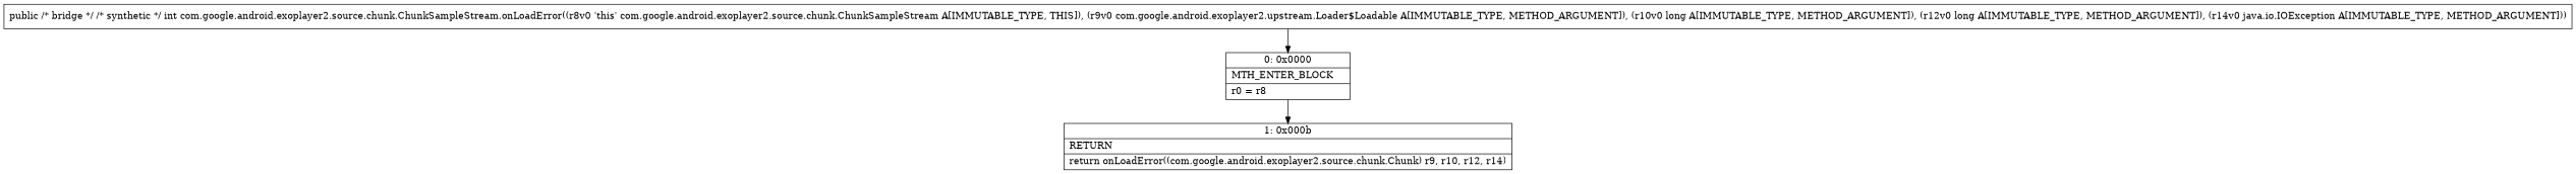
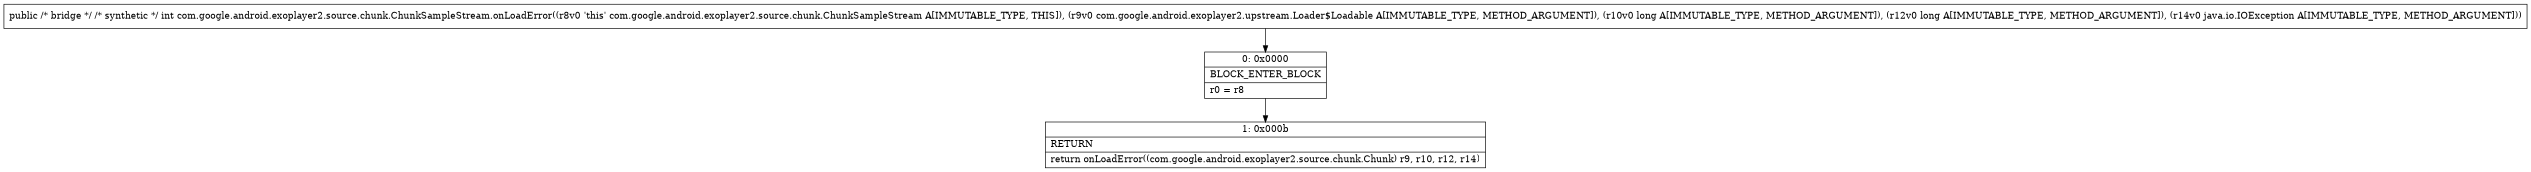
  digraph {
    node [shape=record]
-   n1 [label="{0\:\ 0x0000|MTH_ENTER_BLOCK\l|r0 = r8\l}"]
+   n1 [label="{0\:\ 0x0000|BLOCK_ENTER_BLOCK\l|r0 = r8\l}"]
    n2 [label="{1\:\ 0x000b|RETURN\l|return onLoadError((com.google.android.exoplayer2.source.chunk.Chunk) r9, r10, r12, r14)\l}"]
    n3 [label="{public \/* bridge *\/ \/* synthetic *\/ int com.google.android.exoplayer2.source.chunk.ChunkSampleStream.onLoadError((r8v0 'this' com.google.android.exoplayer2.source.chunk.ChunkSampleStream A[IMMUTABLE_TYPE, THIS]), (r9v0 com.google.android.exoplayer2.upstream.Loader$Loadable A[IMMUTABLE_TYPE, METHOD_ARGUMENT]), (r10v0 long A[IMMUTABLE_TYPE, METHOD_ARGUMENT]), (r12v0 long A[IMMUTABLE_TYPE, METHOD_ARGUMENT]), (r14v0 java.io.IOException A[IMMUTABLE_TYPE, METHOD_ARGUMENT])) }"]
    n1 -> n2
    n3 -> n1
  }
